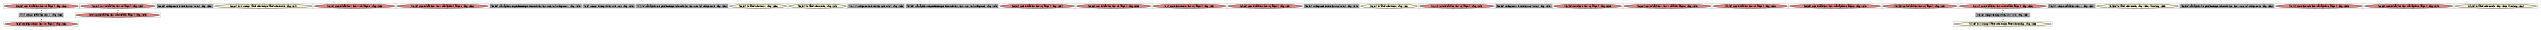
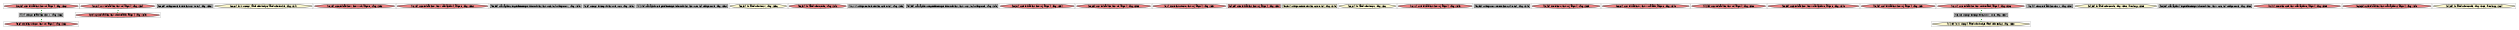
  digraph {
    node [fillcolor=lightcoral fontsize=20 penwidth=3.0 shape=ellipse style=filled]
    edge [color=forestgreen fontcolor=forestgreen style=dotted]
    n1 [fillcolor=grey label="[4/7]  %inc21 = add i32 %31, 1, !dbg !1362" shape=rectangle]
    n2 [label="[8/9]  %20 = load i32, i32* %hsize.addr, align 4, !dbg !1345"]
    n3 [fillcolor=grey label="[68/69]  %idxprom13 = zext i32 %27 to i64, !dbg !1352" shape=rectangle]
    n4 [label="[20/21]  %17 = load i32, i32* %i, align 4, !dbg !1334"]
    n5 [fillcolor=lemonchiffon label="[60/61]  br i1 %cmp7, label %for.body8, label %for.end19, !dbg !1347"]
    n6 [label="[18/19]  %26 = load i32**, i32*** %b, align 8, !dbg !1352"]
    n7 [label="[72/73]  %28 = load i32*, i32** %arrayidx14, align 8, !dbg !1352"]
    n8 [fillcolor=grey label="[58/59]  %arrayidx12 = getelementptr inbounds i32, i32* %23, i64 %idxprom11, !dbg !1348" shape=rectangle]
    n9 [fillcolor=grey label="[2/3]  %cmp7 = icmp ult i32 %19, %20, !dbg !1346" shape=rectangle]
    n10 [fillcolor=grey label="[74/75]  %arrayidx16 = getelementptr inbounds i32, i32* %28, i64 %idxprom15, !dbg !1352" shape=rectangle]
    n11 [fillcolor=lemonchiffon label="[36/37]  br label %for.inc17, !dbg !1356"]
-   n12 [fillcolor=lemonchiffon label="[56/57]  br label %for.cond6, !dbg !1342"]
+   n12 [label="[56/57]  br label %for.cond6, !dbg !1342"]
    n13 [fillcolor=grey label="[70/71]  %idxprom15 = zext i32 %29 to i64, !dbg !1352" shape=rectangle]
    n14 [fillcolor=grey label="[54/55]  %arrayidx10 = getelementptr inbounds i32*, i32** %21, i64 %idxprom9, !dbg !1348" shape=rectangle]
    n15 [label="[30/31]  %29 = load i32, i32* %j, align 4, !dbg !1354"]
    n16 [label="[28/29]  %27 = load i32, i32* %i, align 4, !dbg !1353"]
    n17 [label="[0/1]  store i32 %inc18, i32* %j, align 4, !dbg !1357"]
-   n18 [label="[64/65]  %30 = load i32, i32* %j, align 4, !dbg !1357"]
-   n19 [fillcolor=grey label="[50/51]  %idxprom9 = zext i32 %22 to i64, !dbg !1348" shape=rectangle]
+   n18 [label="[64/65]  %30 = load i32, i32* %j, align 4, !dbg !1357" shape=box]
+   n19 [fillcolor=lemonchiffon label="[50/51]  %idxprom9 = zext i32 %22 to i64, !dbg !1348" shape=rectangle]
    n20 [fillcolor=lemonchiffon label="[26/27]  br label %for.inc20, !dbg !1361"]
    n21 [label="[10/11]  %19 = load i32, i32* %j, align 4, !dbg !1343"]
    n22 [fillcolor=grey label="[52/53]  %idxprom11 = zext i32 %24 to i64, !dbg !1348" shape=rectangle]
    n23 [label="[42/43]  store i32 0, i32* %j, align 4, !dbg !1339"]
    n24 [label="[66/67]  %21 = load i32**, i32*** %a.addr, align 8, !dbg !1348"]
    n25 [label="[44/45]  %22 = load i32, i32* %i, align 4, !dbg !1350"]
    n26 [label="[22/23]  %31 = load i32, i32* %i, align 4, !dbg !1362"]
    n27 [label="[38/39]  %23 = load i32*, i32** %arrayidx10, align 8, !dbg !1348"]
    n28 [label="[48/49]  %24 = load i32, i32* %j, align 4, !dbg !1351"]
    n29 [fillcolor=lemonchiffon label="[14/15]  br i1 %cmp4, label %for.body5, label %for.end22, !dbg !1338"]
    n30 [fillcolor=grey label="[13/16]  %cmp4 = icmp ult i32 %17, %18, !dbg !1337" shape=rectangle]
    n31 [label="[12/17]  %18 = load i32, i32* %vsize.addr, align 4, !dbg !1336"]
    n32 [fillcolor=grey label="[46/47]  %inc18 = add i32 %30, 1, !dbg !1357" shape=rectangle]
    n33 [fillcolor=lemonchiffon label="[34/35]  br label %for.cond6, !dbg !1358, !llvm.loop !1359"]
    n34 [fillcolor=grey label="[32/33]  %arrayidx14 = getelementptr inbounds i32*, i32** %26, i64 %idxprom13, !dbg !1352" shape=rectangle]
    n35 [label="[5/6]  store i32 %inc21, i32* %i, align 4, !dbg !1362"]
    n36 [label="[40/41]  store i32 %25, i32* %arrayidx16, align 4, !dbg !1355"]
    n37 [label="[62/63]  %25 = load i32, i32* %arrayidx12, align 4, !dbg !1348"]
    n38 [fillcolor=lemonchiffon label="[24/25]  br label %for.cond3, !dbg !1363, !llvm.loop !1364"]
    subgraph cluster_1 {
      n1
    }
    subgraph cluster_2 {
      n2
    }
    subgraph cluster_3 {
      n3
    }
    subgraph cluster_4 {
      n4
    }
    subgraph cluster_5 {
      n5
    }
    subgraph cluster_6 {
      n6
    }
    subgraph cluster_7 {
      n7
    }
    subgraph cluster_8 {
      n8
    }
    subgraph cluster_9 {
      n9
    }
    subgraph cluster_10 {
      n10
    }
    subgraph cluster_11 {
      n11
    }
    subgraph cluster_12 {
      n12
    }
    subgraph cluster_13 {
      n13
    }
    subgraph cluster_14 {
      n14
    }
    subgraph cluster_15 {
      n15
    }
    subgraph cluster_16 {
      n16
    }
    subgraph cluster_17 {
      n17
    }
    subgraph cluster_18 {
      n18
    }
    subgraph cluster_19 {
      n19
    }
    subgraph cluster_20 {
      n20
    }
    subgraph cluster_21 {
      n21
    }
    subgraph cluster_22 {
      n22
    }
    subgraph cluster_23 {
      n23
    }
    subgraph cluster_24 {
      n24
    }
    subgraph cluster_25 {
      n25
    }
    subgraph cluster_26 {
      n26
    }
    subgraph cluster_27 {
      n27
    }
    subgraph cluster_28 {
      n28
    }
    subgraph cluster_29 {
      n29
    }
    subgraph cluster_30 {
      n30
    }
    subgraph cluster_31 {
      n31
    }
    subgraph cluster_32 {
      n32
    }
    subgraph cluster_33 {
      n33
    }
    subgraph cluster_34 {
      n34
    }
    subgraph cluster_35 {
      n35
    }
    subgraph cluster_36 {
      n36
    }
    subgraph cluster_37 {
      n37
    }
    subgraph cluster_38 {
      n38
    }
    n1 -> n35 [label=T]
    n4 -> n2 [label=T]
    n26 -> n1 [label=T]
    n30 -> n29 [label=T]
    n31 -> n30 [label=T]
  }
